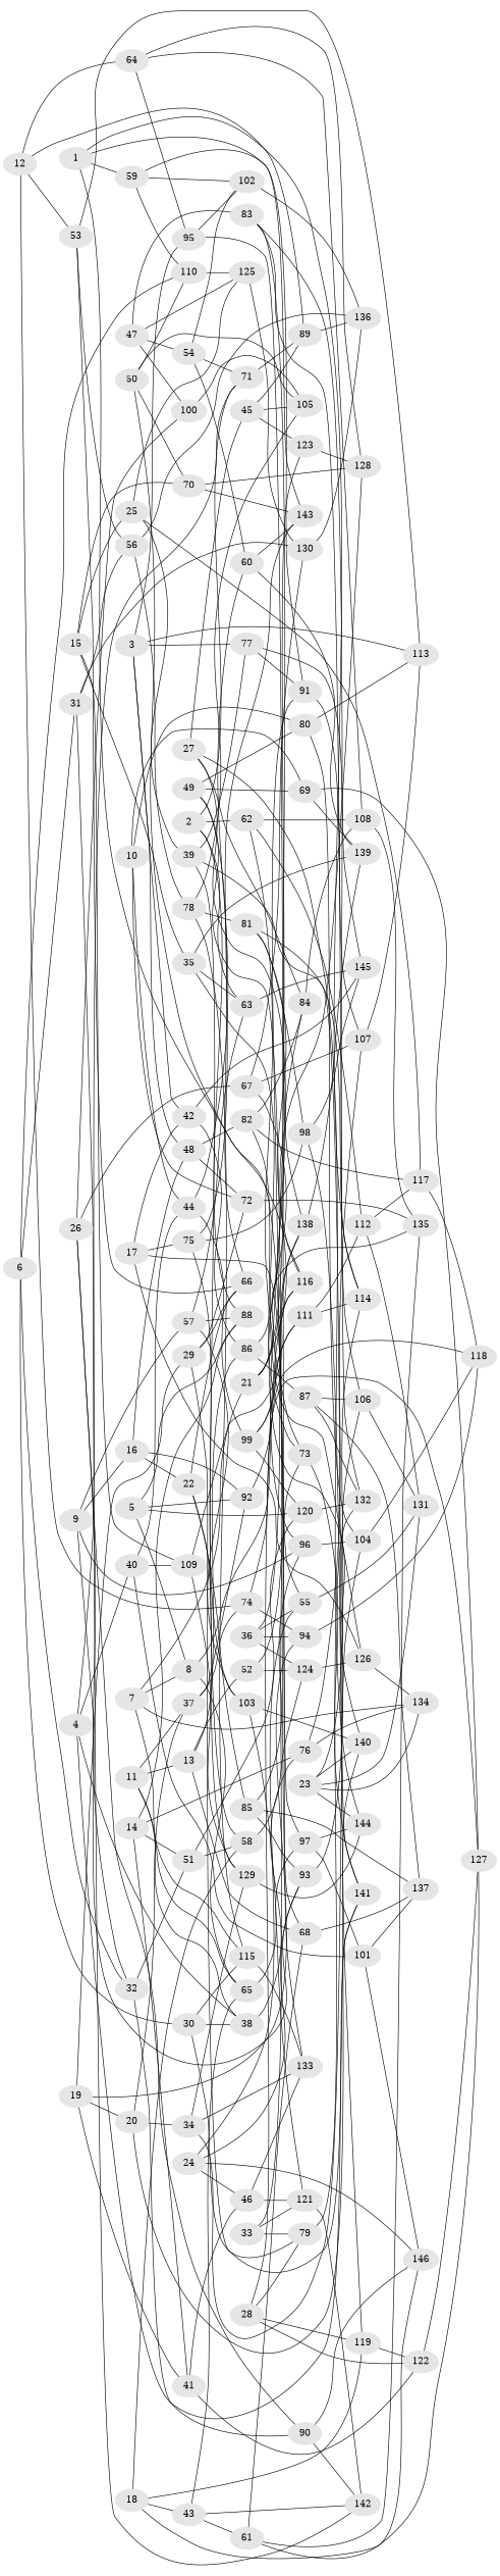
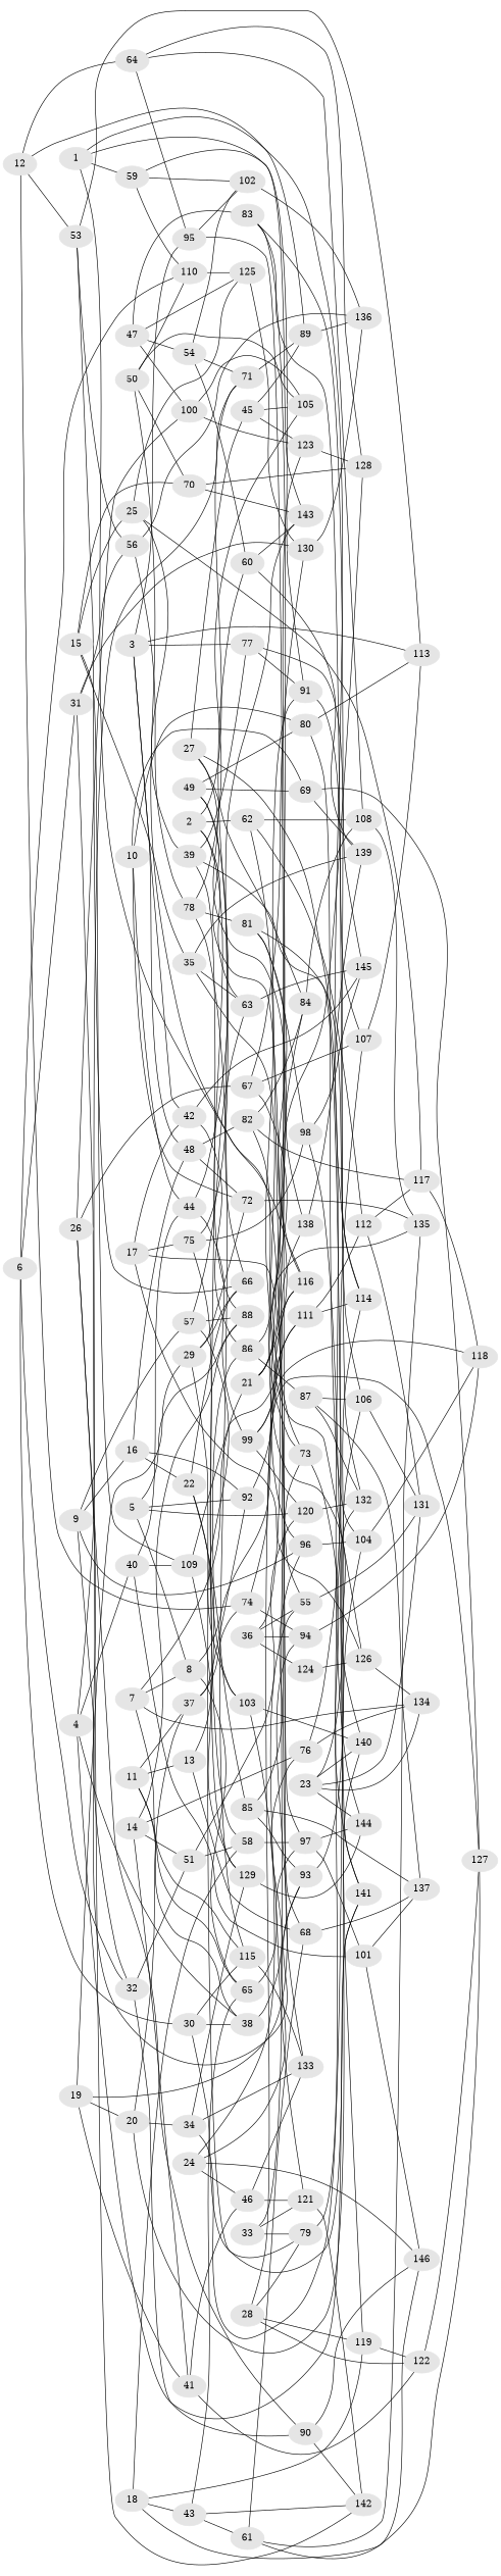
  graph {
    rankdir=LR
    node [color=gray90 style=filled]
    1
    59
    91
    114
    116
    110
    102
    143
    107
    2
    62
    63
    71
    88
    73
    108
    112
    145
    89
    3
    42
    77
    95
    113
    48
    86
    97
    4
    38
    40
    141
    76
    44
    109
    101
    5
    8
    92
    120
    65
    118
    111
    132
    6
    30
    31
    32
    115
    79
    56
    130
    142
    51
    90
    125
    7
    21
    134
    84
    128
    135
    133
    9
    16
    57
    93
    96
    22
    103
    106
    104
    10
    69
    72
    80
    60
    99
    139
    127
    11
    13
    37
-   52
    68
    74
    12
    53
    64
    66
    94
    136
    124
    138
    137
    123
    87
    14
    41
    46
    122
    58
    15
    25
    35
    70
    39
    117
    126
    129
    85
    82
    17
    55
    75
    131
    98
    18
    43
    119
    146
    61
    19
    20
    29
    34
    140
    144
    23
    24
    121
    26
    67
    100
    105
    27
    45
    28
    78
    33
    36
    47
    54
    83
    49
    50
    81
    1 -- 59
    1 -- 91
    1 -- 114
    1 -- 116
    59 -- 110
    59 -- 102
    59 -- 143
    91 -- 107
    110 -- 125
    102 -- 136
    107 -- 113
    2 -- 62
    2 -- 63
    2 -- 71
    2 -- 88
    62 -- 73
    62 -- 108
    62 -- 112
    63 -- 145
    71 -- 89
    73 -- 141
    108 -- 135
    112 -- 117
    112 -- 131
    89 -- 136
    3 -- 42
    3 -- 77
    3 -- 95
    3 -- 113
    3 -- 48
    42 -- 145
    42 -- 86
    77 -- 91
    77 -- 145
    95 -- 102
    95 -- 97
    48 -- 72
    48 -- 82
    86 -- 123
    86 -- 87
    97 -- 101
    97 -- 144
    4 -- 71
    4 -- 38
    4 -- 40
    4 -- 141
    38 -- 76
    40 -- 44
    40 -- 109
    40 -- 101
    76 -- 107
    76 -- 134
    44 -- 60
    44 -- 99
    109 -- 138
    109 -- 129
    101 -- 137
    101 -- 146
    5 -- 88
    5 -- 8
    5 -- 92
    5 -- 120
    8 -- 65
    8 -- 118
    92 -- 111
    120 -- 132
    65 -- 97
    111 -- 114
    111 -- 112
    6 -- 110
    6 -- 30
    6 -- 31
    6 -- 32
    30 -- 38
    30 -- 115
    30 -- 79
    31 -- 56
    31 -- 130
    31 -- 142
    32 -- 51
    32 -- 90
    115 -- 133
    79 -- 132
    56 -- 136
    56 -- 78
    130 -- 136
    51 -- 120
    51 -- 58
    90 -- 142
    90 -- 146
    125 -- 130
    7 -- 8
    7 -- 115
    7 -- 21
    7 -- 134
    21 -- 84
    21 -- 128
    21 -- 135
    84 -- 108
    9 -- 16
    9 -- 57
    9 -- 93
    9 -- 96
    16 -- 48
    16 -- 92
    16 -- 22
    57 -- 63
    57 -- 88
    57 -- 103
    93 -- 106
    96 -- 104
    22 -- 66
    22 -- 129
    22 -- 85
    103 -- 140
    103 -- 121
    106 -- 131
    104 -- 118
    10 -- 44
    10 -- 69
    10 -- 72
    10 -- 80
    69 -- 139
    69 -- 127
    72 -- 135
    80 -- 113
    80 -- 104
    60 -- 143
    60 -- 139
    99 -- 116
    99 -- 120
    99 -- 111
    11 -- 38
    11 -- 65
    11 -- 13
    11 -- 37
    13 -- 86
-   13 -- 52
    13 -- 68
    37 -- 92
    37 -- 74
-   52 -- 124
-   52 -- 138
    68 -- 137
    74 -- 127
    74 -- 94
    12 -- 89
    12 -- 74
    12 -- 53
    12 -- 64
    53 -- 113
    53 -- 56
    53 -- 66
    64 -- 108
    64 -- 95
    64 -- 128
    94 -- 118
    124 -- 126
    138 -- 139
    123 -- 128
    87 -- 132
    87 -- 106
    87 -- 137
    14 -- 88
    14 -- 76
    14 -- 51
    14 -- 41
    41 -- 46
    41 -- 122
    46 -- 133
    46 -- 121
    122 -- 127
-   58 -- 124
+   58 -- 97
    15 -- 109
    15 -- 25
    15 -- 35
    15 -- 70
    25 -- 125
    25 -- 39
    25 -- 117
    35 -- 63
    35 -- 139
    35 -- 126
    70 -- 143
    70 -- 128
    39 -- 77
    39 -- 141
    39 -- 58
    117 -- 118
    126 -- 134
    129 -- 144
    85 -- 93
    85 -- 96
    85 -- 137
    82 -- 84
    82 -- 117
    82 -- 140
    17 -- 42
    17 -- 126
    17 -- 55
    17 -- 75
    55 -- 131
    75 -- 143
    75 -- 103
    75 -- 98
    98 -- 145
    98 -- 119
    18 -- 58
    18 -- 43
    18 -- 119
    18 -- 146
    43 -- 65
    43 -- 142
    43 -- 61
    119 -- 122
    61 -- 135
    61 -- 127
    61 -- 68
    19 -- 94
    19 -- 41
    19 -- 20
    19 -- 29
    20 -- 37
    20 -- 34
    20 -- 140
    29 -- 141
    29 -- 72
    29 -- 66
    34 -- 133
    34 -- 104
    34 -- 129
    23 -- 114
    23 -- 134
    23 -- 131
    23 -- 140
    23 -- 144
    24 -- 93
    24 -- 46
    24 -- 55
    24 -- 146
    121 -- 142
    26 -- 32
    26 -- 90
    26 -- 67
    26 -- 100
    67 -- 107
    67 -- 73
    67 -- 130
+   100 -- 123
    100 -- 105
    27 -- 84
    27 -- 96
    27 -- 144
    27 -- 45
    45 -- 89
    45 -- 123
    45 -- 105
    28 -- 116
    28 -- 79
    28 -- 122
    28 -- 119
    78 -- 115
    78 -- 105
    78 -- 81
    33 -- 73
    33 -- 79
    33 -- 121
    36 -- 91
    36 -- 94
    36 -- 124
    36 -- 55
    47 -- 125
    47 -- 100
    47 -- 54
    47 -- 83
    54 -- 102
    54 -- 71
    54 -- 60
    83 -- 132
    83 -- 106
    83 -- 138
    49 -- 69
    49 -- 80
    49 -- 68
    49 -- 66
    50 -- 110
    50 -- 133
    50 -- 70
    50 -- 105
    81 -- 114
    81 -- 116
    81 -- 98
  }
